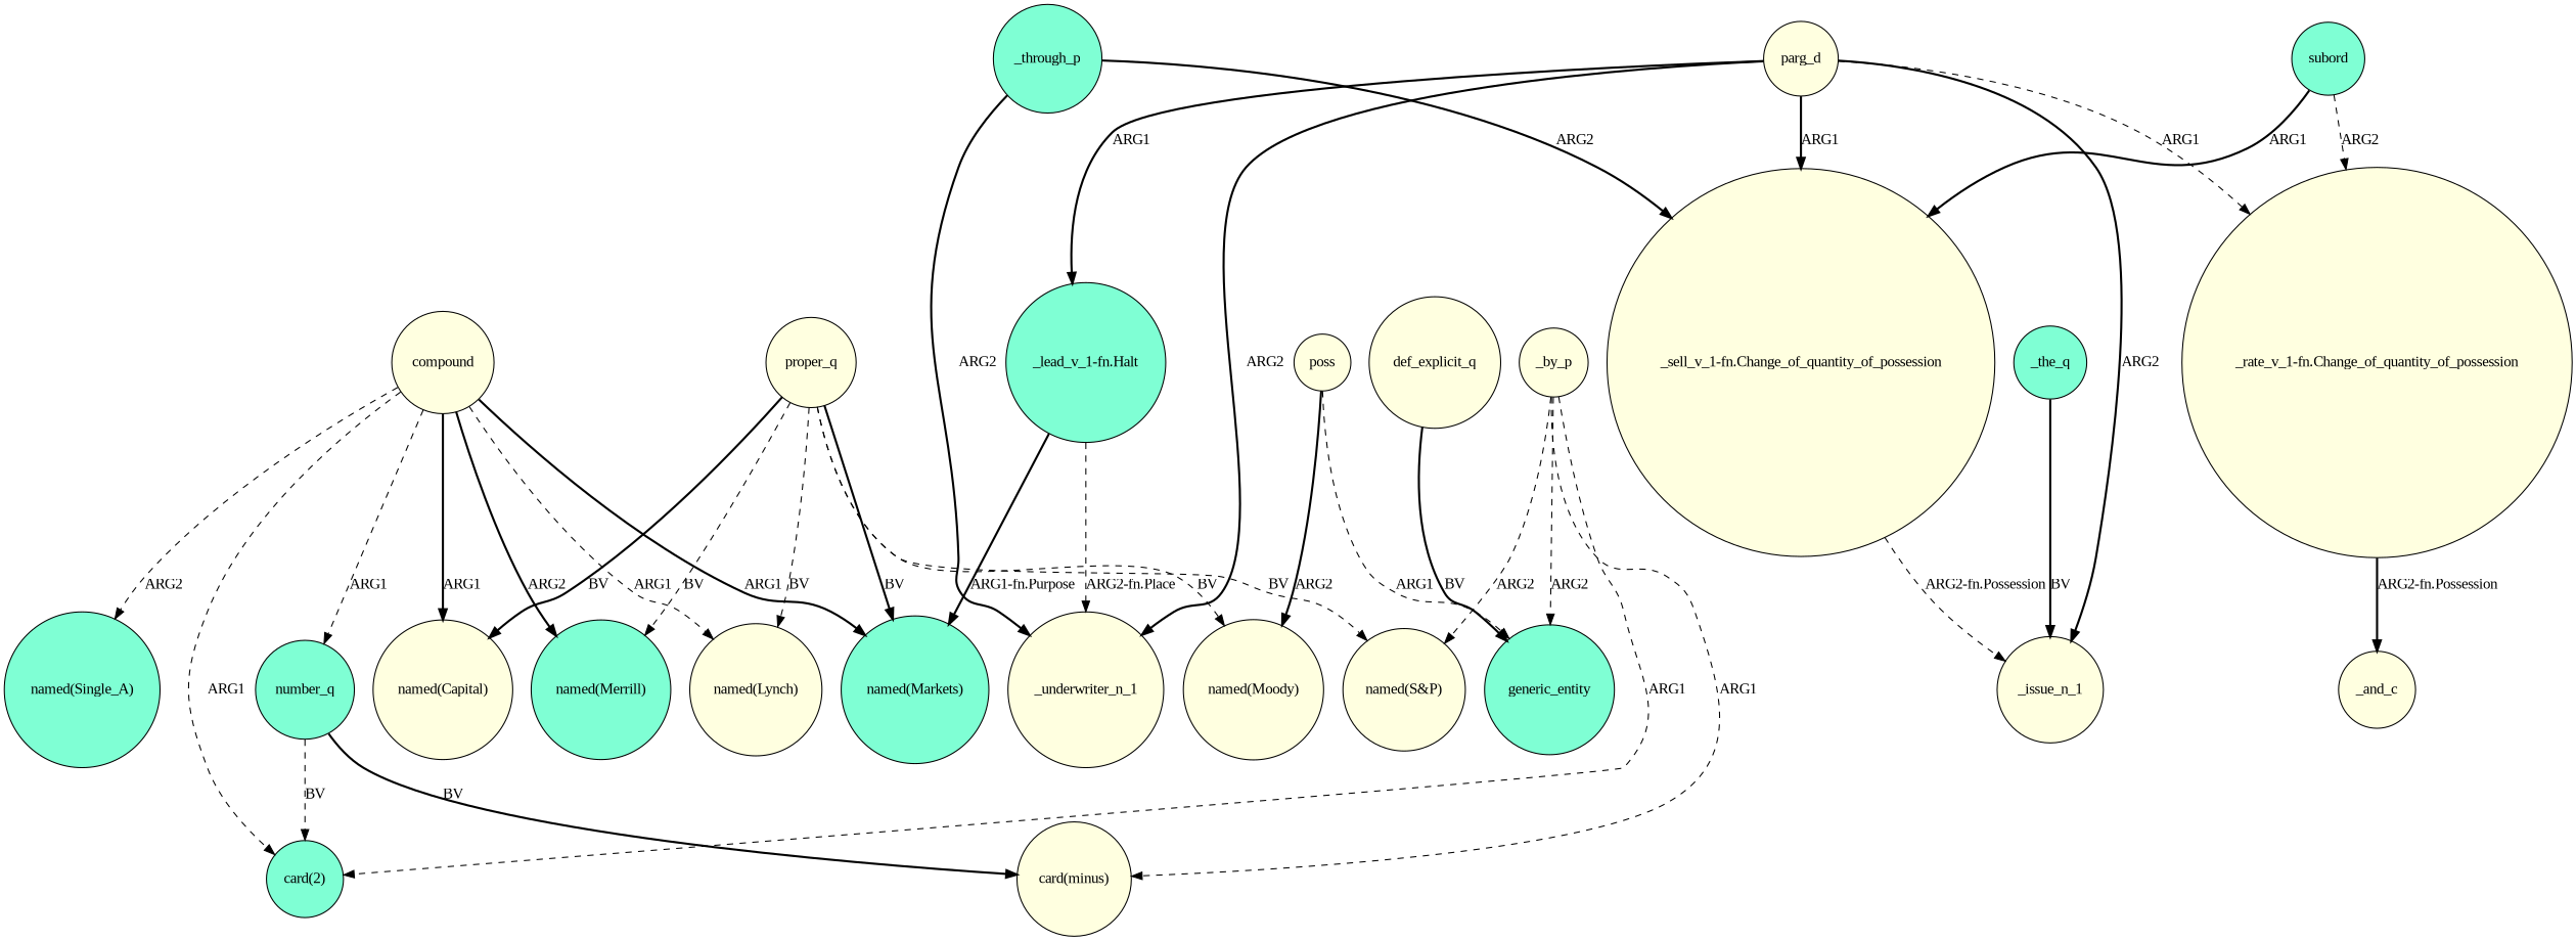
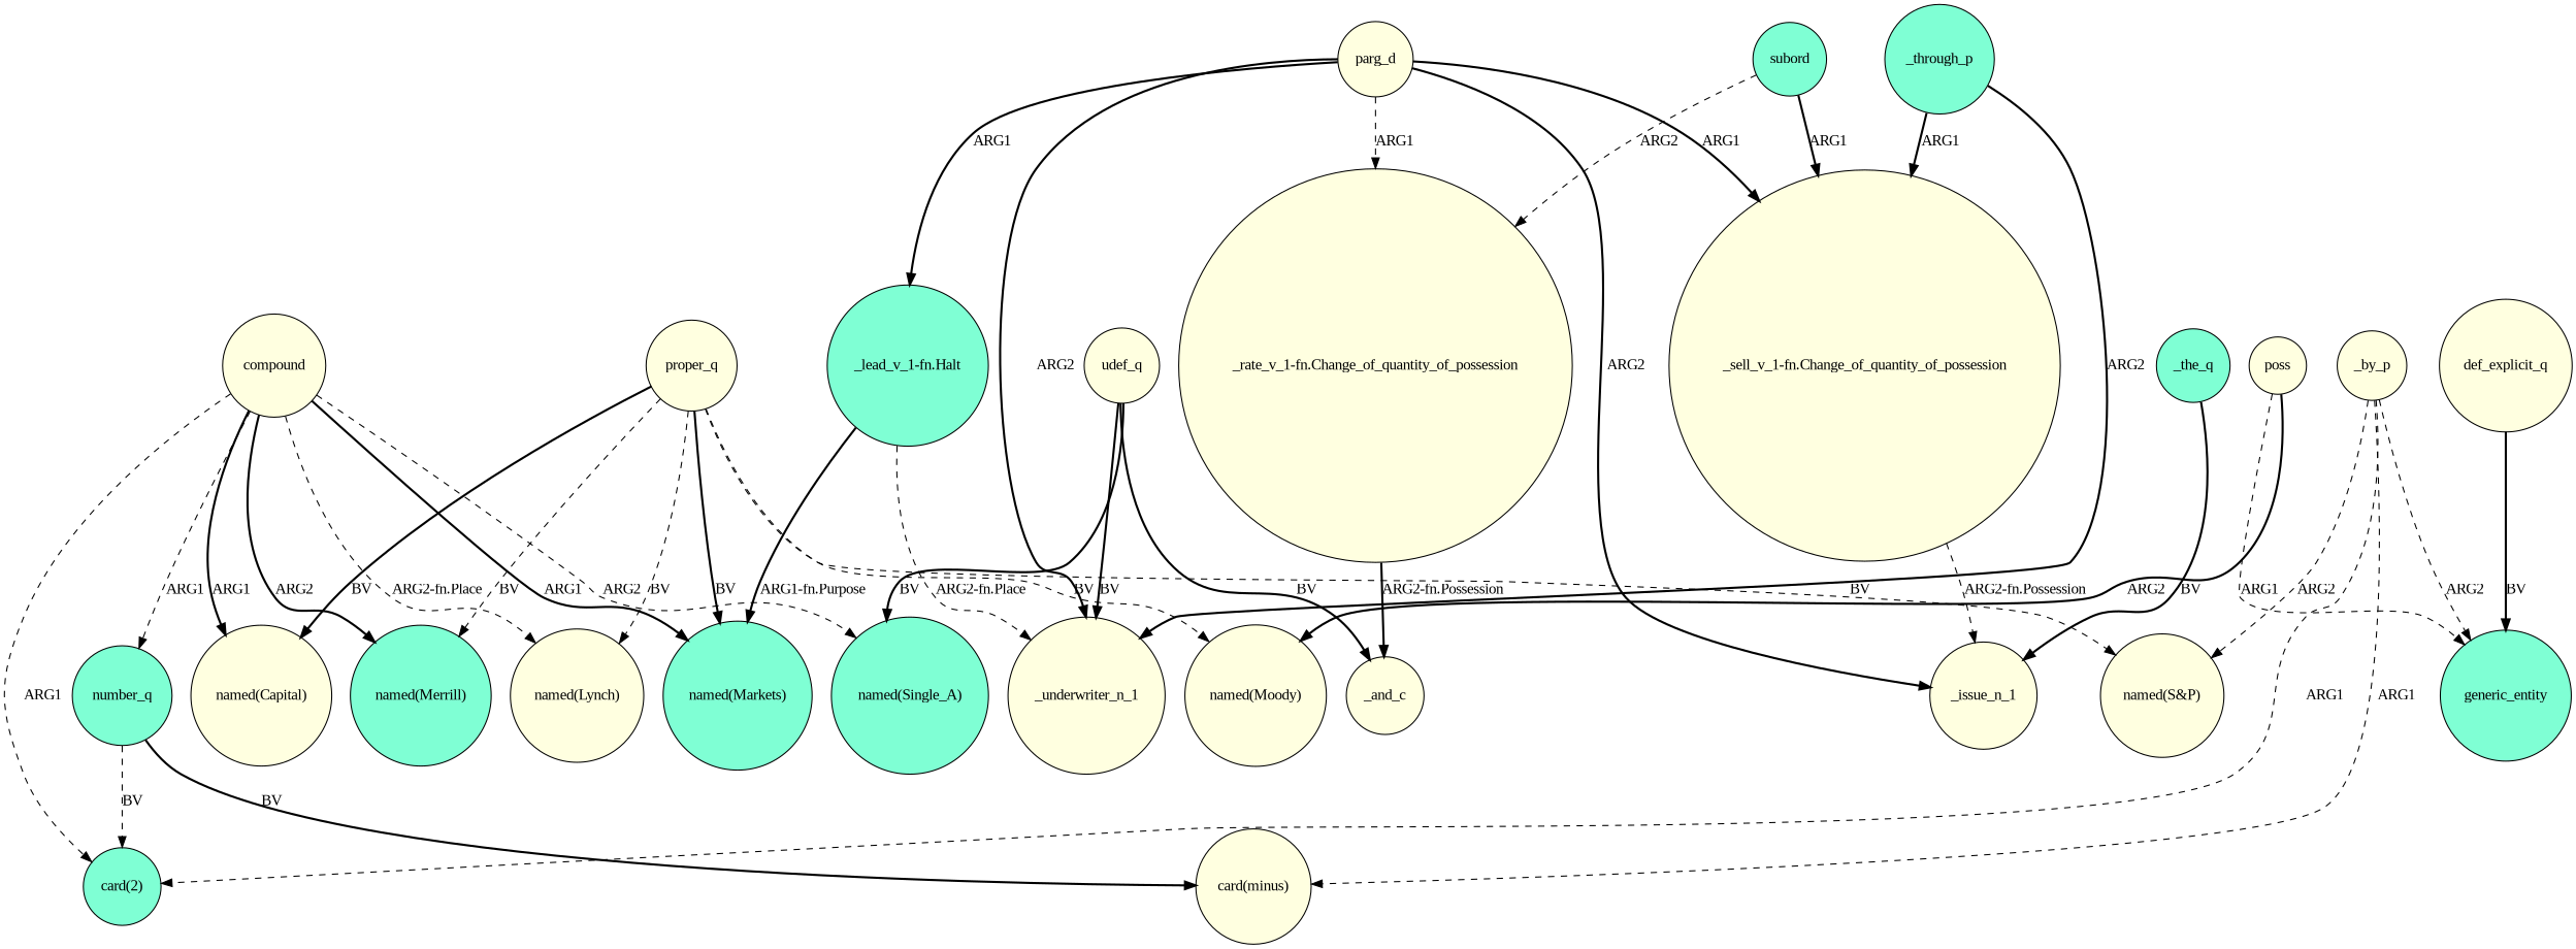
  digraph {
    fontname="Liberation Serif"
    node [fillcolor=lightyellow fontname="Liberation Serif" shape=circle style=filled]
    edge [fontname="Liberation Serif" style=bold]
    "card(2)" [fillcolor=aquamarine]
    compound
    "named(Merrill)" [fillcolor=aquamarine]
    "named(Capital)"
    "named(Markets)" [fillcolor=aquamarine]
    "named(Single_A)" [fillcolor=aquamarine]
    "named(Lynch)"
    number_q [fillcolor=aquamarine]
    generic_entity [fillcolor=aquamarine]
    def_explicit_q
    "card(minus)"
    "_sell_v_1-fn.Change_of_quantity_of_possession"
    _issue_n_1
    proper_q
    "named(S&P)"
    "named(Moody)"
    _by_p
+   udef_q
    _and_c
    _underwriter_n_1
    subord [fillcolor=aquamarine]
    "_rate_v_1-fn.Change_of_quantity_of_possession"
    parg_d
    "_lead_v_1-fn.Halt" [fillcolor=aquamarine]
    poss
    _through_p [fillcolor=aquamarine]
    _the_q [fillcolor=aquamarine]
    compound -> "card(2)" [label=ARG1 style=dashed]
    compound -> "named(Merrill)" [label=ARG2]
    compound -> "named(Capital)" [label=ARG1]
    compound -> "named(Markets)" [label=ARG1]
    compound -> "named(Single_A)" [label=ARG2 style=dashed]
-   compound -> "named(Lynch)" [label=ARG1 style=dashed]
+   compound -> "named(Lynch)" [label="ARG2-fn.Place" style=dashed]
    compound -> number_q [label=ARG1 style=dashed]
    number_q -> "card(2)" [label=BV style=dashed]
    number_q -> "card(minus)" [label=BV]
    def_explicit_q -> generic_entity [label=BV]
    "_sell_v_1-fn.Change_of_quantity_of_possession" -> _issue_n_1 [label="ARG2-fn.Possession" style=dashed]
    proper_q -> "named(Merrill)" [label=BV style=dashed]
    proper_q -> "named(Capital)" [label=BV]
    proper_q -> "named(Markets)" [label=BV]
    proper_q -> "named(Lynch)" [label=BV style=dashed]
    proper_q -> "named(S&P)" [label=BV style=dashed]
    proper_q -> "named(Moody)" [label=BV style=dashed]
    _by_p -> "card(2)" [label=ARG1 style=dashed]
    _by_p -> generic_entity [label=ARG2 style=dashed]
    _by_p -> "card(minus)" [label=ARG1 style=dashed]
    _by_p -> "named(S&P)" [label=ARG2 style=dashed]
+   udef_q -> "named(Single_A)" [label=BV]
+   udef_q -> _and_c [label=BV]
+   udef_q -> _underwriter_n_1 [label=BV]
    subord -> "_sell_v_1-fn.Change_of_quantity_of_possession" [label=ARG1]
    subord -> "_rate_v_1-fn.Change_of_quantity_of_possession" [label=ARG2 style=dashed]
    "_rate_v_1-fn.Change_of_quantity_of_possession" -> _and_c [label="ARG2-fn.Possession"]
    parg_d -> "_sell_v_1-fn.Change_of_quantity_of_possession" [label=ARG1]
    parg_d -> _issue_n_1 [label=ARG2]
    parg_d -> _underwriter_n_1 [label=ARG2]
    parg_d -> "_rate_v_1-fn.Change_of_quantity_of_possession" [label=ARG1 style=dashed]
    parg_d -> "_lead_v_1-fn.Halt" [label=ARG1]
    "_lead_v_1-fn.Halt" -> "named(Markets)" [label="ARG1-fn.Purpose"]
    "_lead_v_1-fn.Halt" -> _underwriter_n_1 [label="ARG2-fn.Place" style=dashed]
    poss -> generic_entity [label=ARG1 style=dashed]
    poss -> "named(Moody)" [label=ARG2]
-   _through_p -> "_sell_v_1-fn.Change_of_quantity_of_possession" [label=ARG2]
+   _through_p -> "_sell_v_1-fn.Change_of_quantity_of_possession" [label=ARG1]
    _through_p -> _underwriter_n_1 [label=ARG2]
    _the_q -> _issue_n_1 [label=BV]
  }
